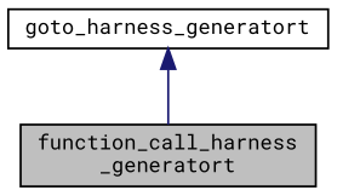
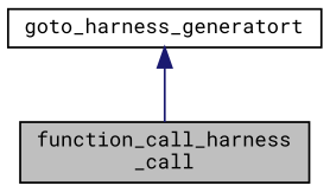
  digraph {
    fontname="Roboto Mono"
    node [color=black fontname="Roboto Mono" fontsize=10 shape=record]
-   n1 [fillcolor=grey75 fontcolor=black height=0.2 label="function_call_harness\l_generatort" style=filled width=0.4]
+   n1 [fillcolor=grey75 fontcolor=black height=0.2 label="function_call_harness\l_call" style=filled width=0.4]
    n2 [height=0.2 label=goto_harness_generatort width=0.4]
    n2 -> n1 [color=midnightblue dir=back fontname="Roboto Mono" fontsize=10 labelfontname=Helvetica labelfontsize=10 style=solid]
  }
